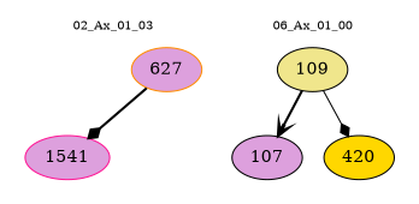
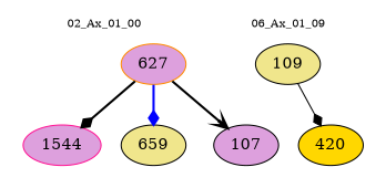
  digraph {
    node [color=black fillcolor=plum style=filled]
    edge [arrowhead=diamond color=black style=bold]
    n1 [color=darkorange label=627]
-   n2 [color=deeppink label=1541]
+   n2 [color=deeppink label=1544]
+   n3 [fillcolor=khaki label=659]
    n4 [fillcolor=khaki label=109]
    n5 [label=107]
    n6 [fillcolor=gold label=420]
    subgraph cluster_1 {
      color=white
      fontsize=10
-     label="02_Ax_01_03"
+     label="02_Ax_01_00"
      n1
      n2
+     n3
    }
    subgraph cluster_2 {
      color=white
      fontsize=10
-     label="06_Ax_01_00"
+     label="06_Ax_01_09"
      n4
      n5
      n6
    }
    n1 -> n2
-   n4 -> n5 [arrowhead=vee]
+   n1 -> n3 [color=blue]
+   n1 -> n5 [arrowhead=vee]
    n4 -> n6 [style=solid]
  }
